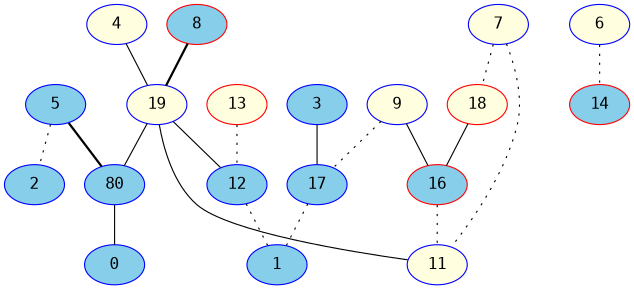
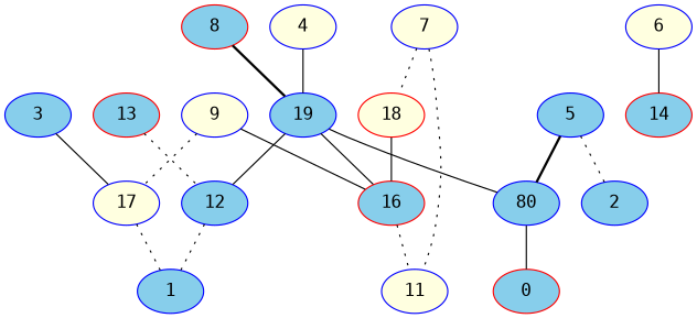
  digraph {
    fontname="DejaVu Sans Mono"
    node [color=blue fillcolor=skyblue fontname="DejaVu Sans Mono" style=filled]
    edge [color=black dir=none fontname="DejaVu Sans Mono" style=dotted]
    3
-   17
+   17 [fillcolor=lightyellow]
    1
    12
-   13 [color=red fillcolor=lightyellow]
+   13 [color=red]
    n6 [label=80]
-   0
+   0 [color=red]
    4 [fillcolor=lightyellow]
    11 [fillcolor=lightyellow]
-   19 [fillcolor=lightyellow]
+   19
    18 [color=red fillcolor=lightyellow]
    16 [color=red]
    5
    2
    9 [fillcolor=lightyellow]
    8 [color=red]
    7 [fillcolor=lightyellow]
    6 [fillcolor=lightyellow]
    14 [color=red]
    subgraph sub_1 {
      3
      17
      1
      12
      13
      n6
      0
      4
      11
      19
      18
      16
      5
      2
      9
      8
      7
      6
      14
    }
    3 -> 17 [style=solid]
    17 -> 1
    12 -> 1
    13 -> 12
    n6 -> 0 [style=solid]
    4 -> 19 [style=solid]
    19 -> 12 [style=solid]
    19 -> n6 [style=solid]
-   19 -> 11 [style=solid]
+   19 -> 16 [style=solid]
    18 -> 16 [style=solid]
    16 -> 11
    5 -> n6 [style=bold]
    5 -> 2
    9 -> 17
    9 -> 16 [style=solid]
    8 -> 19 [style=bold]
    7 -> 11
    7 -> 18
-   6 -> 14
+   6 -> 14 [style=solid]
  }
